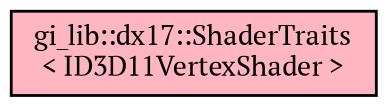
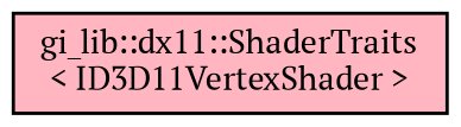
  digraph {
    rankdir=LR
    fontname="PT Serif"
-   n1 [color=black fillcolor=lightpink fontname="PT Serif" fontsize=10 height=0.2 label="gi_lib::dx17::ShaderTraits\l\< ID3D11VertexShader \>" shape=box style=filled width=0.4]
+   n1 [color=black fillcolor=lightpink fontname="PT Serif" fontsize=10 height=0.2 label="gi_lib::dx11::ShaderTraits\l\< ID3D11VertexShader \>" shape=box style=filled width=0.4]
  }
